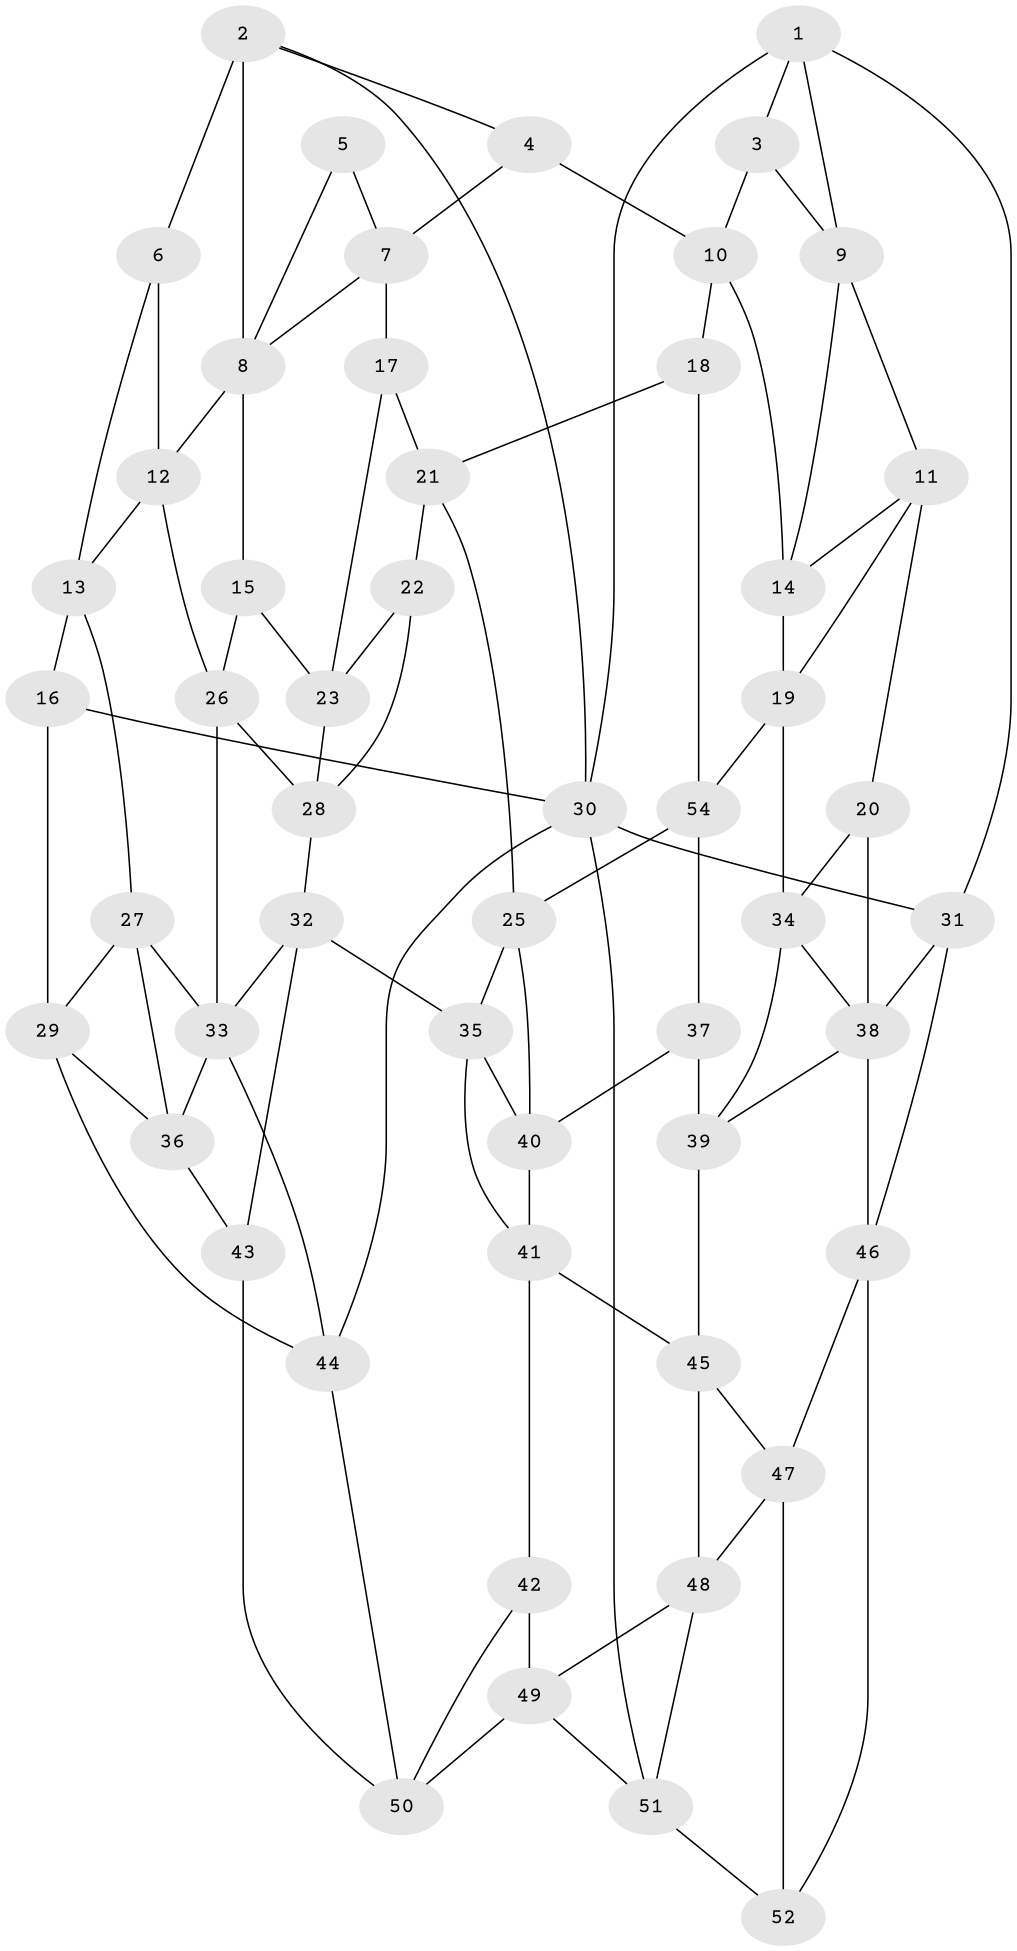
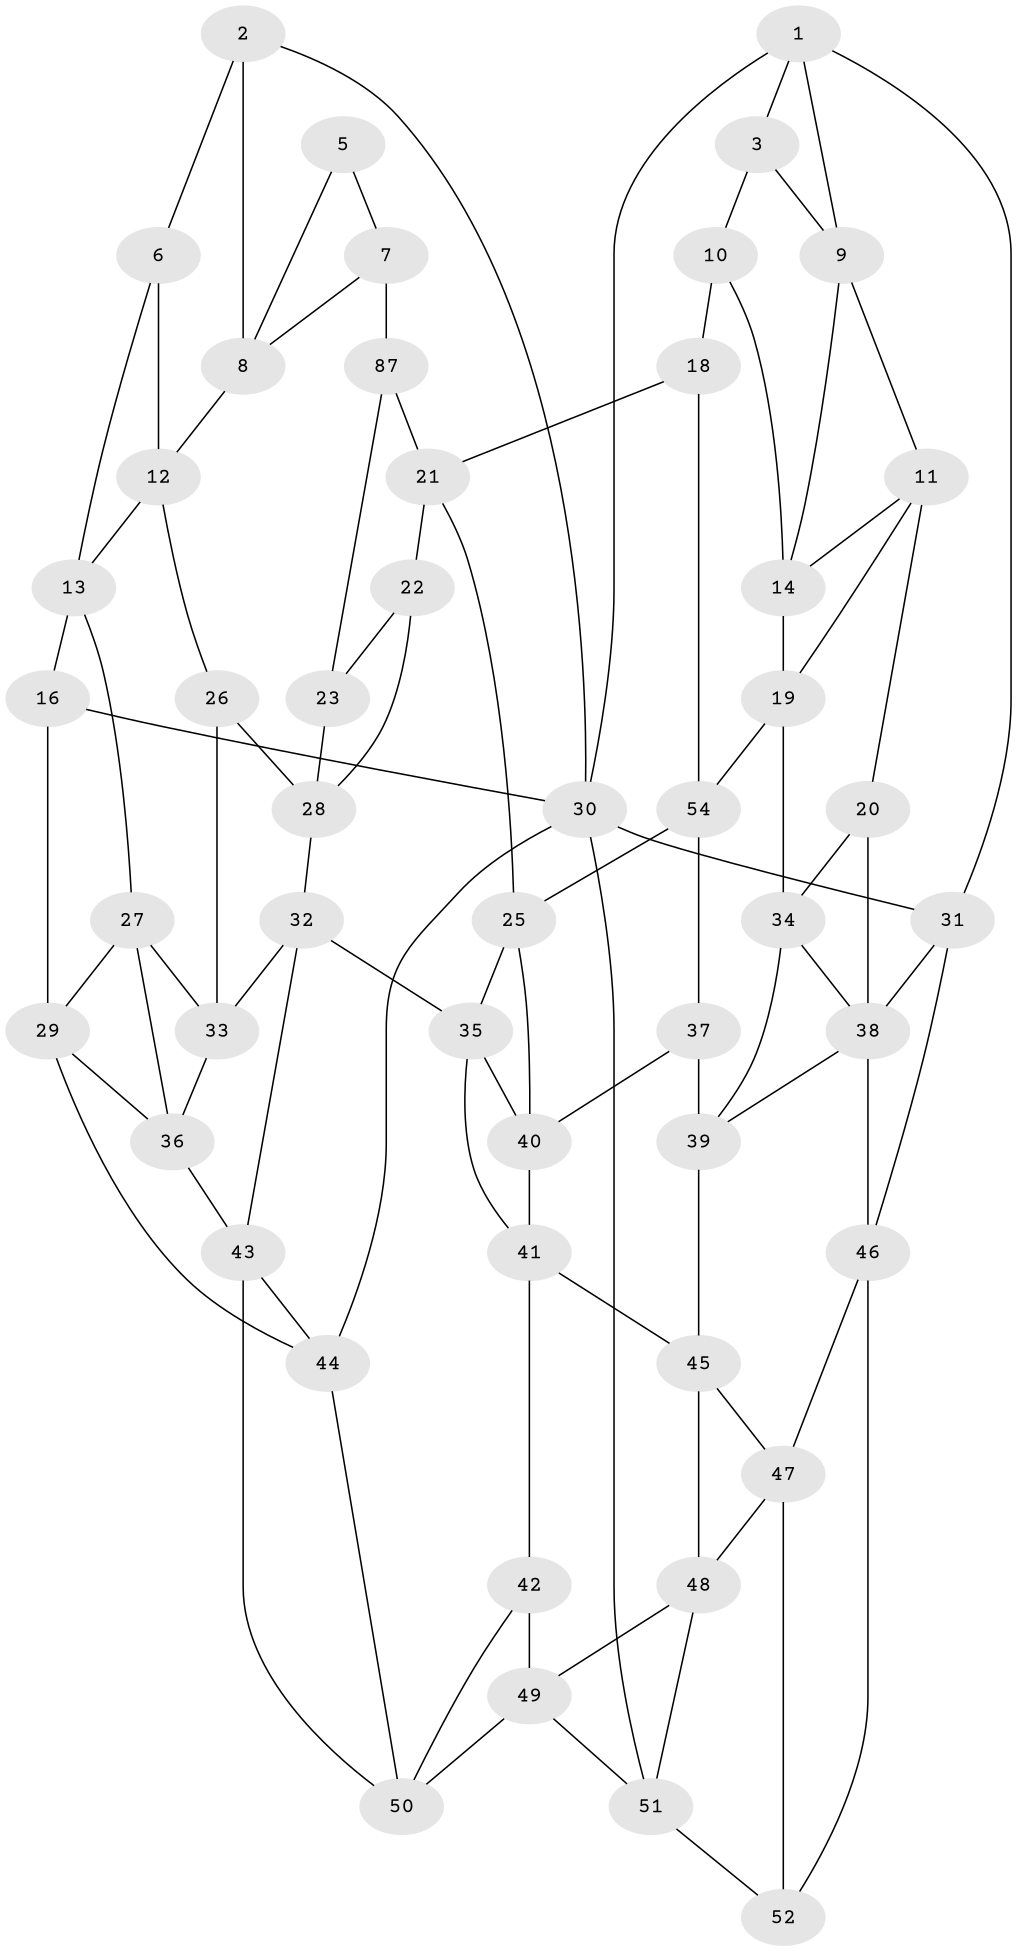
  graph {
    fontname="Courier Prime"
    node [color=gray90 fontname="Courier Prime" style=filled]
    edge [fontname="Courier Prime" weight=1.0]
    1
    3
    9
    30
    31
    10
    11
    14
    44
    51
    38
    46
    2
-   4
    6
    8
    7
    5
    12
    13
    18
-   17
-   15
+   17 [label=87]
    26
    16
    27
    23
    21
    19
    20
    n31 [label=54]
    34
    28
    33
    29
    36
    22
    25
    37
    39
    35
    40
    32
    41
    43
    50
    52
    47
    45
    42
    48
    49
    1 -- 3
    1 -- 9
    1 -- 30
    1 -- 31
    3 -- 9
    3 -- 10
    9 -- 11
    9 -- 14
    30 -- 31
    30 -- 44
    30 -- 51
    31 -- 38
    31 -- 46
    10 -- 14
    10 -- 18
    11 -- 14
    11 -- 19
    11 -- 20
    14 -- 19
    44 -- 50
    51 -- 52
    38 -- 46
    38 -- 39
    46 -- 52
    46 -- 47
    2 -- 30
-   2 -- 4
    2 -- 6 [weight=2.0]
    2 -- 8
-   4 -- 10
-   4 -- 7
    6 -- 12
    6 -- 13
    8 -- 12
-   8 -- 15
    7 -- 8
    7 -- 17
    5 -- 8
    5 -- 7
    12 -- 13
    12 -- 26
    13 -- 16
    13 -- 27
    18 -- 21
    18 -- n31
    17 -- 23
    17 -- 21
-   15 -- 26
-   15 -- 23
    26 -- 28
    26 -- 33
    16 -- 30
    16 -- 29
    27 -- 33
    27 -- 29
    27 -- 36
    23 -- 28
    21 -- 22
    21 -- 25
    19 -- n31
    19 -- 34
    20 -- 38
    20 -- 34
    n31 -- 25
    n31 -- 37
    34 -- 38
    34 -- 39
    28 -- 32
    33 -- 36
    29 -- 44
    29 -- 36
    36 -- 43
    22 -- 23
    22 -- 28
    25 -- 35
    25 -- 40
    37 -- 39 [weight=2.0]
    37 -- 40
    39 -- 45
    35 -- 40
    35 -- 41
    40 -- 41
    32 -- 33
    32 -- 35
    32 -- 43
    41 -- 45
    41 -- 42
-   33 -- 44
+   43 -- 44
    43 -- 50
    47 -- 52
    47 -- 48
    45 -- 47
    45 -- 48
    42 -- 50
    42 -- 49
    48 -- 51
    48 -- 49
    49 -- 51
    49 -- 50
  }
